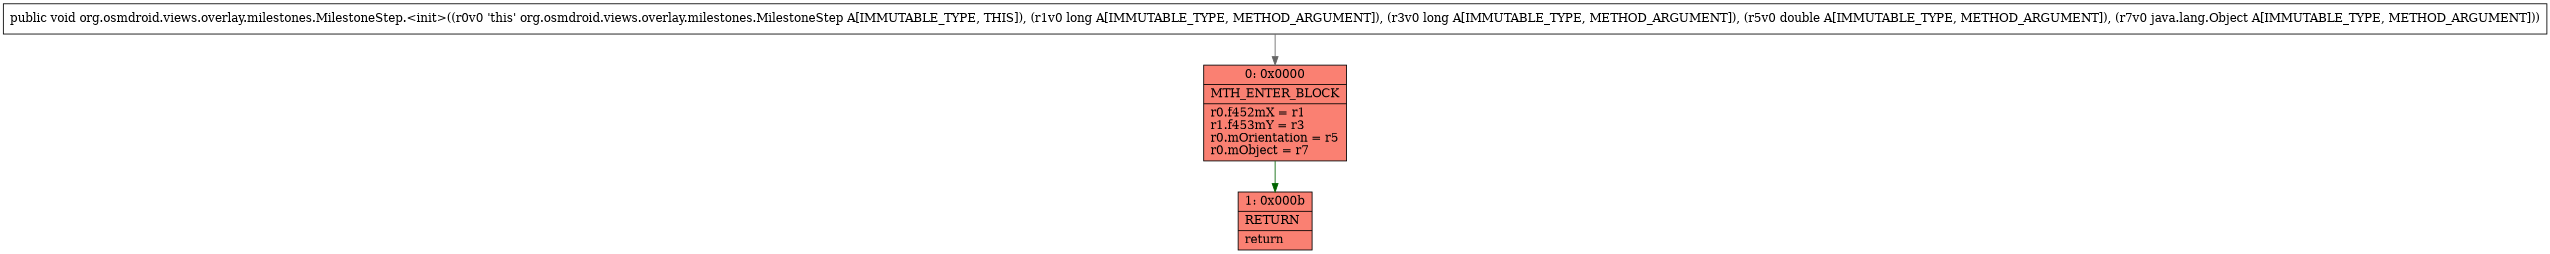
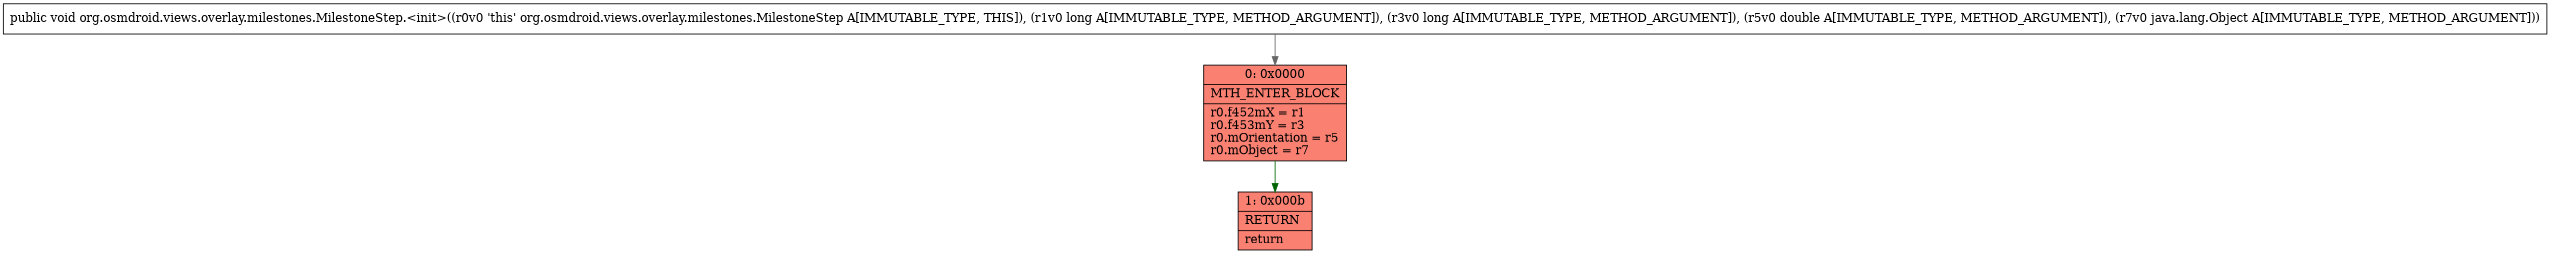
  digraph {
    node [shape=record style=filled fillcolor=salmon]
-   n1 [label="{0\:\ 0x0000|MTH_ENTER_BLOCK\l|r0.f452mX = r1\lr1.f453mY = r3\lr0.mOrientation = r5\lr0.mObject = r7\l}"]
+   n1 [label="{0\:\ 0x0000|MTH_ENTER_BLOCK\l|r0.f452mX = r1\lr0.f453mY = r3\lr0.mOrientation = r5\lr0.mObject = r7\l}"]
    n2 [label="{1\:\ 0x000b|RETURN\l|return\l}"]
    n3 [label="{public void org.osmdroid.views.overlay.milestones.MilestoneStep.\<init\>((r0v0 'this' org.osmdroid.views.overlay.milestones.MilestoneStep A[IMMUTABLE_TYPE, THIS]), (r1v0 long A[IMMUTABLE_TYPE, METHOD_ARGUMENT]), (r3v0 long A[IMMUTABLE_TYPE, METHOD_ARGUMENT]), (r5v0 double A[IMMUTABLE_TYPE, METHOD_ARGUMENT]), (r7v0 java.lang.Object A[IMMUTABLE_TYPE, METHOD_ARGUMENT])) }" fillcolor=white]
    n1 -> n2 [color=darkgreen]
    n3 -> n1 [color=gray40]
  }
